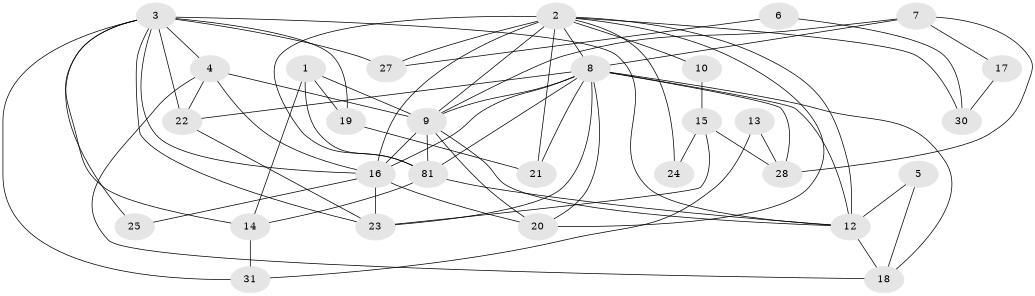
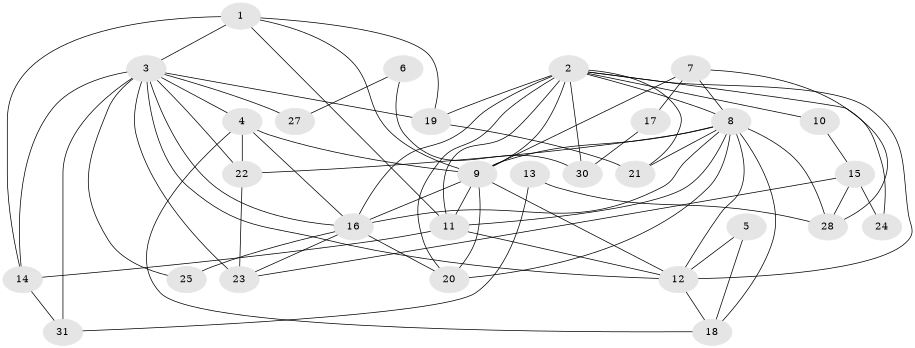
  graph {
    node [color=gray90 style=filled]
    edge [weight=1.0]
    1
    3
    9
-   11 [label=81]
+   11
    14
    19
    25
    12
    16
    27
    4
    22
    23
    31
    20
    21
    2
    8
    10
    24
    30
    18
    28
    15
    5
    6
    7
    17
    13
+   1 -- 3
    1 -- 9
    1 -- 11
    1 -- 14 [weight=2.0]
    1 -- 19
    3 -- 14
    3 -- 19
    3 -- 25
    3 -- 12 [weight=2.0]
    3 -- 16
    3 -- 27
    3 -- 4
    3 -- 22
    3 -- 23 [weight=2.0]
    3 -- 31
    9 -- 11
    9 -- 12
    9 -- 16
    9 -- 20
    11 -- 14
    11 -- 12 [weight=2.0]
    14 -- 31
    19 -- 21
    12 -- 18
    16 -- 25
    16 -- 23
    16 -- 20
    4 -- 9
    4 -- 16
    4 -- 22
    4 -- 18
    22 -- 23
    2 -- 9
    2 -- 11
    2 -- 12 [weight=2.0]
    2 -- 16 [weight=2.0]
-   2 -- 27 [weight=2.0]
+   2 -- 19 [weight=2.0]
    2 -- 20
    2 -- 21
    2 -- 8
    2 -- 10
    2 -- 24
    2 -- 30
    8 -- 9 [weight=2.0]
    8 -- 11
    8 -- 12
    8 -- 16
    8 -- 22
-   8 -- 23 [weight=2.0]
    8 -- 20
    8 -- 21
    8 -- 18
    8 -- 28
    10 -- 15
    15 -- 23
    15 -- 24
    15 -- 28
    5 -- 12 [weight=2.0]
    5 -- 18
    6 -- 27
    6 -- 30
    7 -- 9
    7 -- 8
    7 -- 28
    7 -- 17
    17 -- 30
    13 -- 31
    13 -- 28
  }
